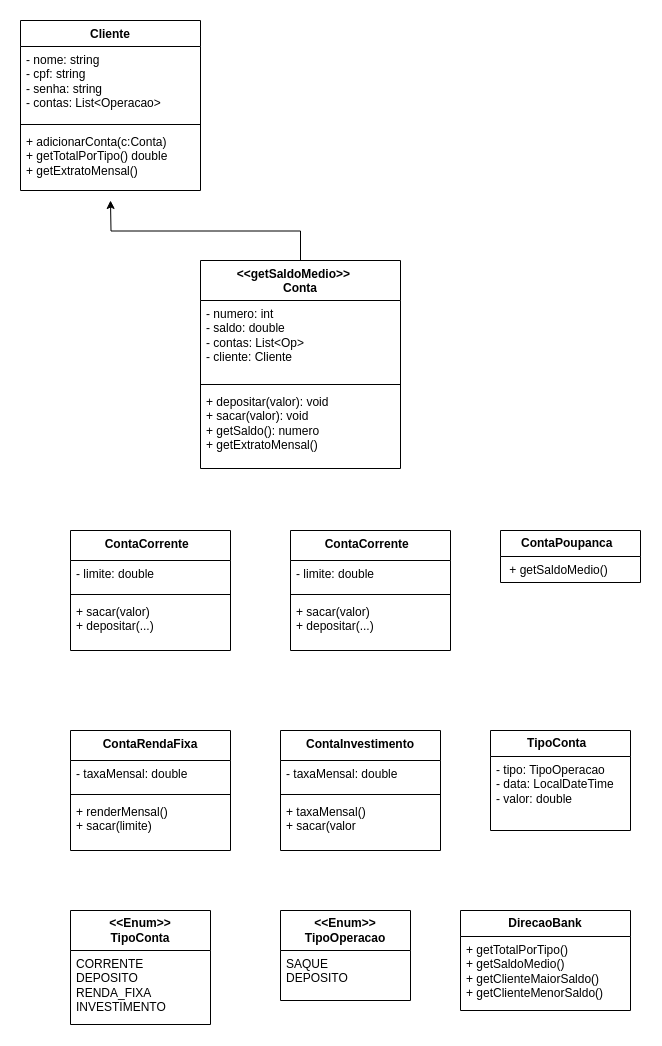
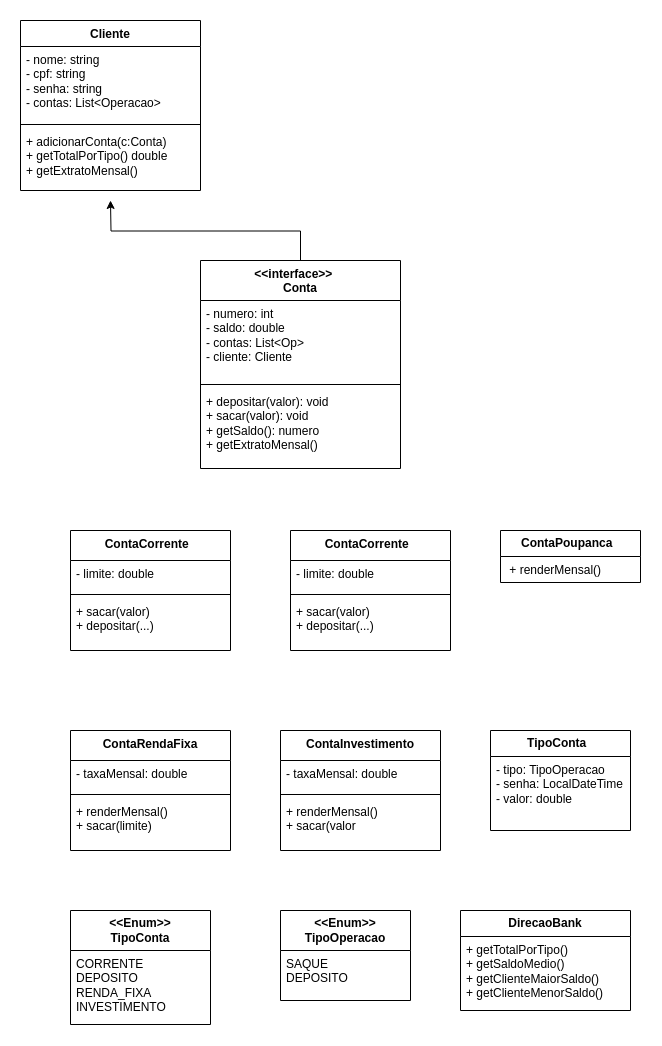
  <mxCell id="0" />
  <mxCell id="1" parent="0" />
  <mxCell id="2" value="Cliente" style="swimlane;fontStyle=1;align=center;verticalAlign=top;childLayout=stackLayout;horizontal=1;startSize=26;horizontalStack=0;resizeParent=1;resizeParentMax=0;resizeLast=0;collapsible=1;marginBottom=0;whiteSpace=wrap;html=1;" vertex="1" parent="1"><mxGeometry x="20" y="20" width="180" height="170" as="geometry" /></mxCell>
  <mxCell id="3" value="- nome: string&lt;div&gt;- cpf: string&lt;/div&gt;&lt;div&gt;- senha: string&lt;/div&gt;&lt;div&gt;- contas: List&amp;lt;Operacao&amp;gt;&lt;/div&gt;" style="text;strokeColor=none;fillColor=none;align=left;verticalAlign=top;spacingLeft=4;spacingRight=4;overflow=hidden;rotatable=0;points=[[0,0.5],[1,0.5]];portConstraint=eastwest;whiteSpace=wrap;html=1;" vertex="1" parent="2"><mxGeometry y="26" width="180" height="74" as="geometry" /></mxCell>
  <mxCell id="4" value="" style="line;strokeWidth=1;fillColor=none;align=left;verticalAlign=middle;spacingTop=-1;spacingLeft=3;spacingRight=3;rotatable=0;labelPosition=right;points=[];portConstraint=eastwest;strokeColor=inherit;" vertex="1" parent="2"><mxGeometry y="100" width="180" height="8" as="geometry" /></mxCell>
  <mxCell id="5" value="+ adicionarConta(c:Conta)&lt;div&gt;+ getTotalPorTipo() double&lt;/div&gt;&lt;div&gt;+ getExtratoMensal()&lt;/div&gt;" style="text;strokeColor=none;fillColor=none;align=left;verticalAlign=top;spacingLeft=4;spacingRight=4;overflow=hidden;rotatable=0;points=[[0,0.5],[1,0.5]];portConstraint=eastwest;whiteSpace=wrap;html=1;" vertex="1" parent="2"><mxGeometry y="108" width="180" height="62" as="geometry" /></mxCell>
  <mxCell id="6" style="edgeStyle=orthogonalEdgeStyle;rounded=0;orthogonalLoop=1;jettySize=auto;html=1;exitX=0.5;exitY=0;exitDx=0;exitDy=0;" edge="1" parent="1" source="7"><mxGeometry relative="1" as="geometry"><mxPoint x="110" y="200" as="targetPoint" /></mxGeometry></mxCell>
- <mxCell id="7" value="&lt;div&gt;&amp;lt;&amp;lt;getSaldoMedio&amp;gt;&amp;gt;&amp;nbsp; &amp;nbsp;&amp;nbsp;&lt;/div&gt;&lt;div&gt;Conta&lt;/div&gt;" style="swimlane;fontStyle=1;align=center;verticalAlign=top;childLayout=stackLayout;horizontal=1;startSize=40;horizontalStack=0;resizeParent=1;resizeParentMax=0;resizeLast=0;collapsible=1;marginBottom=0;whiteSpace=wrap;html=1;" vertex="1" parent="1"><mxGeometry x="200" y="260" width="200" height="208" as="geometry" /></mxCell>
+ <mxCell id="7" value="&lt;div&gt;&amp;lt;&amp;lt;interface&amp;gt;&amp;gt;&amp;nbsp; &amp;nbsp;&amp;nbsp;&lt;/div&gt;&lt;div&gt;Conta&lt;/div&gt;" style="swimlane;fontStyle=1;align=center;verticalAlign=top;childLayout=stackLayout;horizontal=1;startSize=40;horizontalStack=0;resizeParent=1;resizeParentMax=0;resizeLast=0;collapsible=1;marginBottom=0;whiteSpace=wrap;html=1;" vertex="1" parent="1"><mxGeometry x="200" y="260" width="200" height="208" as="geometry" /></mxCell>
  <mxCell id="8" value="&lt;div&gt;- numero: int&amp;nbsp; &amp;nbsp; &amp;nbsp; &amp;nbsp; &amp;nbsp;&amp;nbsp;&lt;/div&gt;&lt;div&gt;- saldo: double&amp;nbsp; &amp;nbsp; &amp;nbsp; &amp;nbsp;&amp;nbsp;&lt;/div&gt;&lt;div&gt;- contas: List&amp;lt;Op&amp;gt;&amp;nbsp;&amp;nbsp;&lt;/div&gt;&lt;div&gt;- cliente: Cliente&amp;nbsp;&lt;/div&gt;" style="text;strokeColor=none;fillColor=none;align=left;verticalAlign=top;spacingLeft=4;spacingRight=4;overflow=hidden;rotatable=0;points=[[0,0.5],[1,0.5]];portConstraint=eastwest;whiteSpace=wrap;html=1;" vertex="1" parent="7"><mxGeometry y="40" width="200" height="80" as="geometry" /></mxCell>
  <mxCell id="9" value="" style="line;strokeWidth=1;fillColor=none;align=left;verticalAlign=middle;spacingTop=-1;spacingLeft=3;spacingRight=3;rotatable=0;labelPosition=right;points=[];portConstraint=eastwest;strokeColor=inherit;" vertex="1" parent="7"><mxGeometry y="120" width="200" height="8" as="geometry" /></mxCell>
  <mxCell id="10" value="&lt;div&gt;+ depositar(valor): void&lt;/div&gt;&lt;div&gt;+ sacar(valor): void&amp;nbsp; &amp;nbsp;&lt;/div&gt;&lt;div&gt;+ getSaldo(): numero&amp;nbsp; &amp;nbsp;&lt;/div&gt;&lt;div&gt;+ getExtratoMensal()&lt;/div&gt;" style="text;strokeColor=none;fillColor=none;align=left;verticalAlign=top;spacingLeft=4;spacingRight=4;overflow=hidden;rotatable=0;points=[[0,0.5],[1,0.5]];portConstraint=eastwest;whiteSpace=wrap;html=1;" vertex="1" parent="7"><mxGeometry y="128" width="200" height="80" as="geometry" /></mxCell>
  <mxCell id="11" value="ContaCorrente&amp;nbsp;&amp;nbsp;" style="swimlane;fontStyle=1;align=center;verticalAlign=top;childLayout=stackLayout;horizontal=1;startSize=30;horizontalStack=0;resizeParent=1;resizeParentMax=0;resizeLast=0;collapsible=1;marginBottom=0;whiteSpace=wrap;html=1;" vertex="1" parent="1"><mxGeometry x="70" y="530" width="160" height="120" as="geometry" /></mxCell>
  <mxCell id="12" value="- limite: double" style="text;strokeColor=none;fillColor=none;align=left;verticalAlign=top;spacingLeft=4;spacingRight=4;overflow=hidden;rotatable=0;points=[[0,0.5],[1,0.5]];portConstraint=eastwest;whiteSpace=wrap;html=1;" vertex="1" parent="11"><mxGeometry y="30" width="160" height="30" as="geometry" /></mxCell>
  <mxCell id="13" value="" style="line;strokeWidth=1;fillColor=none;align=left;verticalAlign=middle;spacingTop=-1;spacingLeft=3;spacingRight=3;rotatable=0;labelPosition=right;points=[];portConstraint=eastwest;strokeColor=inherit;" vertex="1" parent="11"><mxGeometry y="60" width="160" height="8" as="geometry" /></mxCell>
  <mxCell id="14" value="+ sacar(valor)&lt;div&gt;+ depositar(...)&lt;/div&gt;" style="text;strokeColor=none;fillColor=none;align=left;verticalAlign=top;spacingLeft=4;spacingRight=4;overflow=hidden;rotatable=0;points=[[0,0.5],[1,0.5]];portConstraint=eastwest;whiteSpace=wrap;html=1;" vertex="1" parent="11"><mxGeometry y="68" width="160" height="52" as="geometry" /></mxCell>
  <mxCell id="15" value="ContaCorrente&amp;nbsp;&amp;nbsp;" style="swimlane;fontStyle=1;align=center;verticalAlign=top;childLayout=stackLayout;horizontal=1;startSize=30;horizontalStack=0;resizeParent=1;resizeParentMax=0;resizeLast=0;collapsible=1;marginBottom=0;whiteSpace=wrap;html=1;" vertex="1" parent="1"><mxGeometry x="290" y="530" width="160" height="120" as="geometry" /></mxCell>
  <mxCell id="16" value="- limite: double" style="text;strokeColor=none;fillColor=none;align=left;verticalAlign=top;spacingLeft=4;spacingRight=4;overflow=hidden;rotatable=0;points=[[0,0.5],[1,0.5]];portConstraint=eastwest;whiteSpace=wrap;html=1;" vertex="1" parent="15"><mxGeometry y="30" width="160" height="30" as="geometry" /></mxCell>
  <mxCell id="17" value="" style="line;strokeWidth=1;fillColor=none;align=left;verticalAlign=middle;spacingTop=-1;spacingLeft=3;spacingRight=3;rotatable=0;labelPosition=right;points=[];portConstraint=eastwest;strokeColor=inherit;" vertex="1" parent="15"><mxGeometry y="60" width="160" height="8" as="geometry" /></mxCell>
  <mxCell id="18" value="+ sacar(valor)&lt;div&gt;+ depositar(...)&lt;/div&gt;" style="text;strokeColor=none;fillColor=none;align=left;verticalAlign=top;spacingLeft=4;spacingRight=4;overflow=hidden;rotatable=0;points=[[0,0.5],[1,0.5]];portConstraint=eastwest;whiteSpace=wrap;html=1;" vertex="1" parent="15"><mxGeometry y="68" width="160" height="52" as="geometry" /></mxCell>
  <mxCell id="19" value="&lt;b&gt;ContaPoupanca&amp;nbsp;&amp;nbsp;&lt;/b&gt;" style="swimlane;fontStyle=0;childLayout=stackLayout;horizontal=1;startSize=26;fillColor=none;horizontalStack=0;resizeParent=1;resizeParentMax=0;resizeLast=0;collapsible=1;marginBottom=0;whiteSpace=wrap;html=1;" vertex="1" parent="1"><mxGeometry x="500" y="530" width="140" height="52" as="geometry" /></mxCell>
- <mxCell id="20" value="&amp;nbsp;+ getSaldoMedio()" style="text;strokeColor=none;fillColor=none;align=left;verticalAlign=top;spacingLeft=4;spacingRight=4;overflow=hidden;rotatable=0;points=[[0,0.5],[1,0.5]];portConstraint=eastwest;whiteSpace=wrap;html=1;" vertex="1" parent="19"><mxGeometry y="26" width="140" height="26" as="geometry" /></mxCell>
+ <mxCell id="20" value="&amp;nbsp;+ renderMensal()" style="text;strokeColor=none;fillColor=none;align=left;verticalAlign=top;spacingLeft=4;spacingRight=4;overflow=hidden;rotatable=0;points=[[0,0.5],[1,0.5]];portConstraint=eastwest;whiteSpace=wrap;html=1;" vertex="1" parent="19"><mxGeometry y="26" width="140" height="26" as="geometry" /></mxCell>
  <mxCell id="21" value="ContaRendaFixa" style="swimlane;fontStyle=1;align=center;verticalAlign=top;childLayout=stackLayout;horizontal=1;startSize=30;horizontalStack=0;resizeParent=1;resizeParentMax=0;resizeLast=0;collapsible=1;marginBottom=0;whiteSpace=wrap;html=1;" vertex="1" parent="1"><mxGeometry x="70" y="730" width="160" height="120" as="geometry" /></mxCell>
  <mxCell id="22" value="- taxaMensal: double" style="text;strokeColor=none;fillColor=none;align=left;verticalAlign=top;spacingLeft=4;spacingRight=4;overflow=hidden;rotatable=0;points=[[0,0.5],[1,0.5]];portConstraint=eastwest;whiteSpace=wrap;html=1;" vertex="1" parent="21"><mxGeometry y="30" width="160" height="30" as="geometry" /></mxCell>
  <mxCell id="23" value="" style="line;strokeWidth=1;fillColor=none;align=left;verticalAlign=middle;spacingTop=-1;spacingLeft=3;spacingRight=3;rotatable=0;labelPosition=right;points=[];portConstraint=eastwest;strokeColor=inherit;" vertex="1" parent="21"><mxGeometry y="60" width="160" height="8" as="geometry" /></mxCell>
  <mxCell id="24" value="+ renderMensal()&amp;nbsp;&lt;br&gt;+ sacar(limite)&amp;nbsp; &amp;nbsp;&amp;nbsp;" style="text;strokeColor=none;fillColor=none;align=left;verticalAlign=top;spacingLeft=4;spacingRight=4;overflow=hidden;rotatable=0;points=[[0,0.5],[1,0.5]];portConstraint=eastwest;whiteSpace=wrap;html=1;" vertex="1" parent="21"><mxGeometry y="68" width="160" height="52" as="geometry" /></mxCell>
  <mxCell id="25" value="ContaInvestimento" style="swimlane;fontStyle=1;align=center;verticalAlign=top;childLayout=stackLayout;horizontal=1;startSize=30;horizontalStack=0;resizeParent=1;resizeParentMax=0;resizeLast=0;collapsible=1;marginBottom=0;whiteSpace=wrap;html=1;" vertex="1" parent="1"><mxGeometry x="280" y="730" width="160" height="120" as="geometry" /></mxCell>
  <mxCell id="26" value="- taxaMensal: double" style="text;strokeColor=none;fillColor=none;align=left;verticalAlign=top;spacingLeft=4;spacingRight=4;overflow=hidden;rotatable=0;points=[[0,0.5],[1,0.5]];portConstraint=eastwest;whiteSpace=wrap;html=1;" vertex="1" parent="25"><mxGeometry y="30" width="160" height="30" as="geometry" /></mxCell>
  <mxCell id="27" value="" style="line;strokeWidth=1;fillColor=none;align=left;verticalAlign=middle;spacingTop=-1;spacingLeft=3;spacingRight=3;rotatable=0;labelPosition=right;points=[];portConstraint=eastwest;strokeColor=inherit;" vertex="1" parent="25"><mxGeometry y="60" width="160" height="8" as="geometry" /></mxCell>
- <mxCell id="28" value="+ taxaMensal()&lt;div&gt;+ sacar(valor&lt;/div&gt;" style="text;strokeColor=none;fillColor=none;align=left;verticalAlign=top;spacingLeft=4;spacingRight=4;overflow=hidden;rotatable=0;points=[[0,0.5],[1,0.5]];portConstraint=eastwest;whiteSpace=wrap;html=1;" vertex="1" parent="25"><mxGeometry y="68" width="160" height="52" as="geometry" /></mxCell>
+ <mxCell id="28" value="+ renderMensal()&lt;div&gt;+ sacar(valor&lt;/div&gt;" style="text;strokeColor=none;fillColor=none;align=left;verticalAlign=top;spacingLeft=4;spacingRight=4;overflow=hidden;rotatable=0;points=[[0,0.5],[1,0.5]];portConstraint=eastwest;whiteSpace=wrap;html=1;" vertex="1" parent="25"><mxGeometry y="68" width="160" height="52" as="geometry" /></mxCell>
  <mxCell id="29" value="&lt;b&gt;TipoConta&amp;nbsp;&amp;nbsp;&lt;/b&gt;" style="swimlane;fontStyle=0;childLayout=stackLayout;horizontal=1;startSize=26;fillColor=none;horizontalStack=0;resizeParent=1;resizeParentMax=0;resizeLast=0;collapsible=1;marginBottom=0;whiteSpace=wrap;html=1;" vertex="1" parent="1"><mxGeometry x="490" y="730" width="140" height="100" as="geometry" /></mxCell>
- <mxCell id="30" value="- tipo: TipoOperacao&lt;div&gt;- data: LocalDateTime&lt;/div&gt;&lt;div&gt;- valor: double&lt;/div&gt;" style="text;strokeColor=none;fillColor=none;align=left;verticalAlign=top;spacingLeft=4;spacingRight=4;overflow=hidden;rotatable=0;points=[[0,0.5],[1,0.5]];portConstraint=eastwest;whiteSpace=wrap;html=1;" vertex="1" parent="29"><mxGeometry y="26" width="140" height="74" as="geometry" /></mxCell>
+ <mxCell id="30" value="- tipo: TipoOperacao&lt;div&gt;- senha: LocalDateTime&lt;/div&gt;&lt;div&gt;- valor: double&lt;/div&gt;" style="text;strokeColor=none;fillColor=none;align=left;verticalAlign=top;spacingLeft=4;spacingRight=4;overflow=hidden;rotatable=0;points=[[0,0.5],[1,0.5]];portConstraint=eastwest;whiteSpace=wrap;html=1;" vertex="1" parent="29"><mxGeometry y="26" width="140" height="74" as="geometry" /></mxCell>
  <mxCell id="31" value="&lt;b&gt;&amp;lt;&amp;lt;Enum&amp;gt;&amp;gt;&lt;br&gt;TipoConta&lt;/b&gt;" style="swimlane;fontStyle=0;childLayout=stackLayout;horizontal=1;startSize=40;fillColor=none;horizontalStack=0;resizeParent=1;resizeParentMax=0;resizeLast=0;collapsible=1;marginBottom=0;whiteSpace=wrap;html=1;" vertex="1" parent="1"><mxGeometry x="70" y="910" width="140" height="114" as="geometry" /></mxCell>
  <mxCell id="32" value="&lt;div&gt;CORRENTE&amp;nbsp; &amp;nbsp; &amp;nbsp; &amp;nbsp; &amp;nbsp; &amp;nbsp; &amp;nbsp; &amp;nbsp;&lt;/div&gt;&lt;div&gt;DEPOSITO&amp;nbsp; &amp;nbsp; &amp;nbsp; &amp;nbsp; &amp;nbsp; &amp;nbsp; &amp;nbsp; &amp;nbsp;&lt;/div&gt;&lt;div&gt;RENDA_FIXA&amp;nbsp; &amp;nbsp; &amp;nbsp; &amp;nbsp; &amp;nbsp; &amp;nbsp; &amp;nbsp;&lt;/div&gt;&lt;div&gt;INVESTIMENTO&lt;/div&gt;" style="text;strokeColor=none;fillColor=none;align=left;verticalAlign=top;spacingLeft=4;spacingRight=4;overflow=hidden;rotatable=0;points=[[0,0.5],[1,0.5]];portConstraint=eastwest;whiteSpace=wrap;html=1;" vertex="1" parent="31"><mxGeometry y="40" width="140" height="74" as="geometry" /></mxCell>
  <mxCell id="33" value="&lt;b&gt;&amp;lt;&amp;lt;Enum&amp;gt;&amp;gt;&lt;br&gt;TipoOperacao&lt;/b&gt;" style="swimlane;fontStyle=0;childLayout=stackLayout;horizontal=1;startSize=40;fillColor=none;horizontalStack=0;resizeParent=1;resizeParentMax=0;resizeLast=0;collapsible=1;marginBottom=0;whiteSpace=wrap;html=1;" vertex="1" parent="1"><mxGeometry x="280" y="910" width="130" height="90" as="geometry" /></mxCell>
  <mxCell id="34" value="&lt;div&gt;SAQUE&amp;nbsp; &amp;nbsp; &amp;nbsp; &amp;nbsp; &amp;nbsp; &amp;nbsp; &amp;nbsp; &amp;nbsp; &amp;nbsp;&amp;nbsp;&lt;/div&gt;&lt;div&gt;DEPOSITO&amp;nbsp;&amp;nbsp;&lt;/div&gt;" style="text;strokeColor=none;fillColor=none;align=left;verticalAlign=top;spacingLeft=4;spacingRight=4;overflow=hidden;rotatable=0;points=[[0,0.5],[1,0.5]];portConstraint=eastwest;whiteSpace=wrap;html=1;" vertex="1" parent="33"><mxGeometry y="40" width="130" height="50" as="geometry" /></mxCell>
  <mxCell id="35" value="&lt;b&gt;DirecaoBank&lt;/b&gt;" style="swimlane;fontStyle=0;childLayout=stackLayout;horizontal=1;startSize=26;fillColor=none;horizontalStack=0;resizeParent=1;resizeParentMax=0;resizeLast=0;collapsible=1;marginBottom=0;whiteSpace=wrap;html=1;" vertex="1" parent="1"><mxGeometry x="460" y="910" width="170" height="100" as="geometry" /></mxCell>
  <mxCell id="36" value="&lt;div&gt;+ getTotalPorTipo()&amp;nbsp; &amp;nbsp; &amp;nbsp;&lt;/div&gt;&lt;div&gt;+ getSaldoMedio()&amp;nbsp; &amp;nbsp; &amp;nbsp; &amp;nbsp;&lt;/div&gt;&lt;div&gt;+ getClienteMaiorSaldo()&lt;/div&gt;&lt;div&gt;+ getClienteMenorSaldo()&lt;/div&gt;" style="text;strokeColor=none;fillColor=none;align=left;verticalAlign=top;spacingLeft=4;spacingRight=4;overflow=hidden;rotatable=0;points=[[0,0.5],[1,0.5]];portConstraint=eastwest;whiteSpace=wrap;html=1;" vertex="1" parent="35"><mxGeometry y="26" width="170" height="74" as="geometry" /></mxCell>
